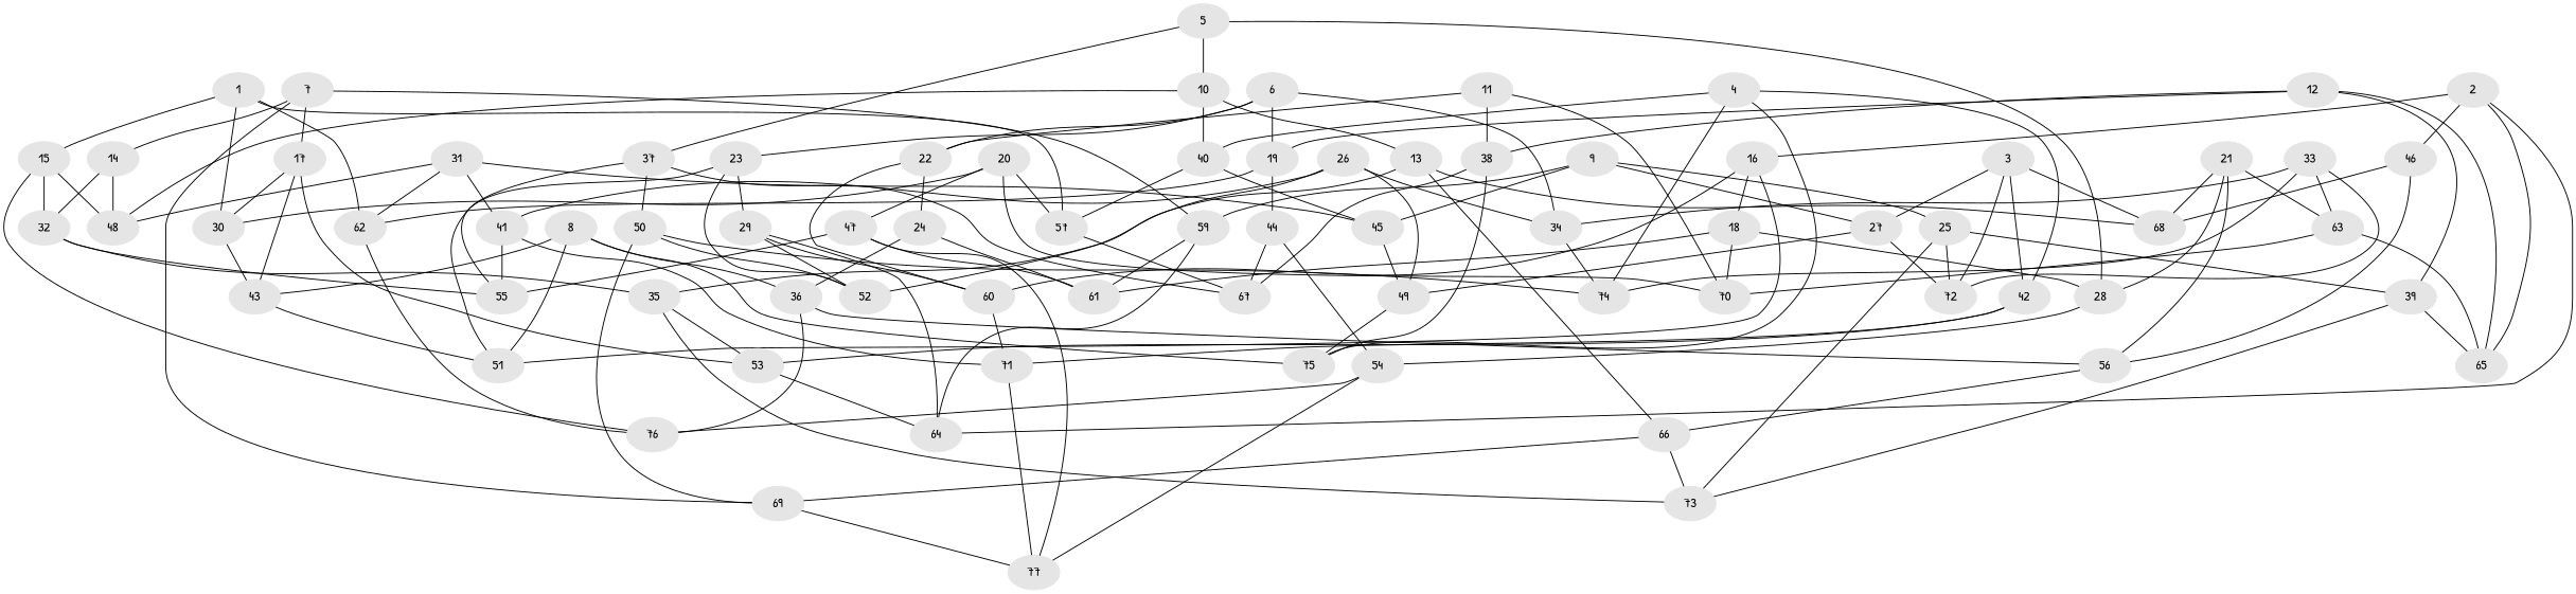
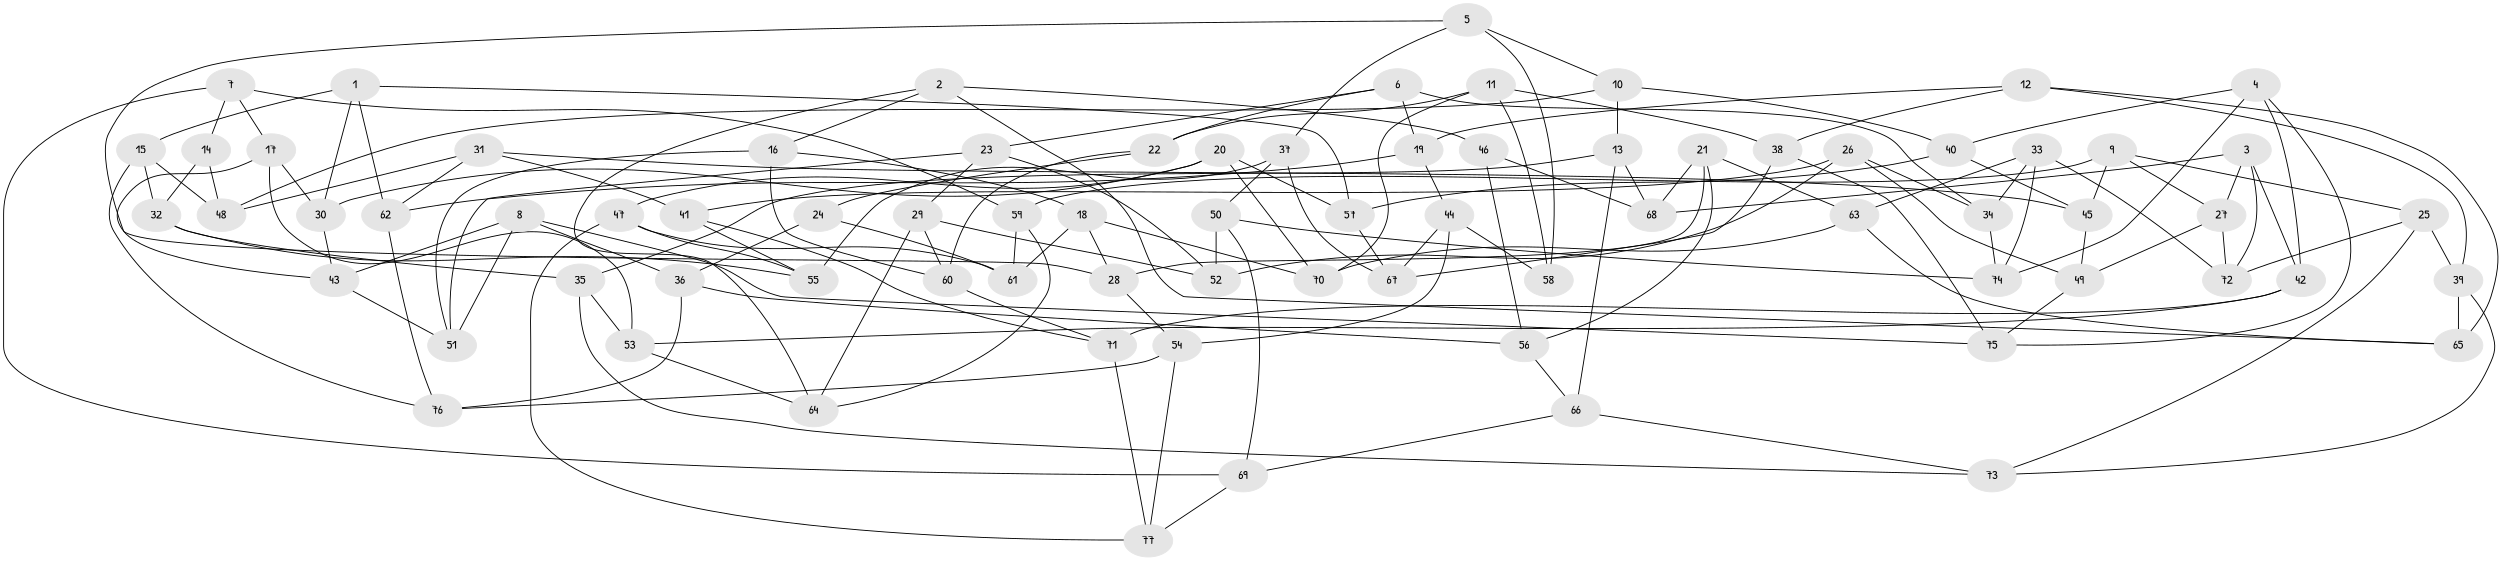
  graph {
    fontname="Patrick Hand"
    node [color=gray90 fontname="Patrick Hand" style=filled]
    edge [fontname="Patrick Hand"]
    1
    15
    30
    57
    62
    48
    32
    76
    43
    67
    2
    16
    46
    64
    65
    51
    18
    60
    68
    56
    3
    27
    42
    72
    49
    53
    71
    4
    40
    74
    75
    45
    5
    10
    28
    37
+   58
    13
    54
    55
    50
    6
    19
    22
    23
    34
    44
    24
    29
    52
    7
    14
    17
    59
    69
    61
    77
    8
    36
    9
    25
    39
    73
    35
    66
    11
    38
    70
    12
    20
    47
    21
    63
    26
    41
    31
    33
    1 -- 15
    1 -- 30
    1 -- 57
    1 -- 62
    15 -- 48
    15 -- 32
    15 -- 76
    30 -- 43
    57 -- 67
    62 -- 76
    32 -- 55
    32 -- 35
    43 -- 51
    2 -- 16
    2 -- 46
    2 -- 64
    2 -- 65
    16 -- 51
    16 -- 18
    16 -- 60
    46 -- 68
    46 -- 56
    18 -- 28
    18 -- 61
    18 -- 70
    60 -- 71
    56 -- 66
    3 -- 68
    3 -- 27
    3 -- 42
    3 -- 72
    27 -- 72
    27 -- 49
    42 -- 53
    42 -- 71
    49 -- 75
    53 -- 64
    71 -- 77
    4 -- 42
    4 -- 40
    4 -- 74
    4 -- 75
    40 -- 57
    40 -- 45
    45 -- 49
    5 -- 10
    5 -- 28
    5 -- 37
+   5 -- 58
    10 -- 48
    10 -- 40
    10 -- 13
    28 -- 54
    37 -- 67
    37 -- 55
    37 -- 50
    13 -- 68
    13 -- 35
    13 -- 66
    54 -- 76
    54 -- 77
    50 -- 74
    50 -- 52
    50 -- 69
    6 -- 19
    6 -- 22
    6 -- 23
    6 -- 34
    19 -- 62
    19 -- 44
    22 -- 60
    22 -- 24
    23 -- 51
    23 -- 29
    23 -- 52
    34 -- 74
    44 -- 67
+   44 -- 58
    44 -- 54
    24 -- 61
    24 -- 36
    29 -- 64
    29 -- 60
    29 -- 52
    7 -- 14
    7 -- 17
    7 -- 59
    7 -- 69
    14 -- 48
    14 -- 32
    17 -- 30
    17 -- 43
    17 -- 53
    59 -- 64
    59 -- 61
    69 -- 77
    8 -- 43
    8 -- 51
    8 -- 75
    8 -- 36
    36 -- 76
    36 -- 56
    9 -- 27
    9 -- 45
    9 -- 59
    9 -- 25
    25 -- 72
    25 -- 39
    25 -- 73
    39 -- 65
    39 -- 73
    35 -- 53
    35 -- 73
    66 -- 69
    66 -- 73
+   11 -- 58
    11 -- 22
    11 -- 38
    11 -- 70
    38 -- 67
    38 -- 75
    12 -- 65
    12 -- 19
    12 -- 39
    12 -- 38
    20 -- 30
    20 -- 57
    20 -- 70
    20 -- 47
    47 -- 55
    47 -- 61
    47 -- 77
    21 -- 68
    21 -- 56
    21 -- 28
    21 -- 63
    63 -- 65
    63 -- 70
    26 -- 49
    26 -- 34
    26 -- 52
    26 -- 41
    41 -- 71
    41 -- 55
    31 -- 62
    31 -- 48
    31 -- 45
    31 -- 41
    33 -- 72
    33 -- 74
    33 -- 34
    33 -- 63
  }
